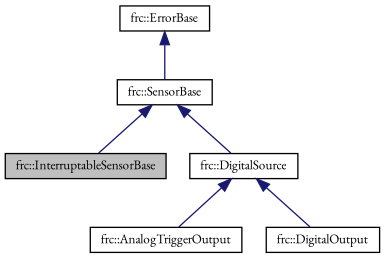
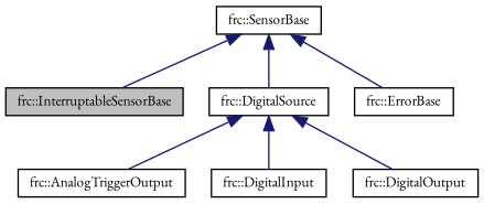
  digraph {
    fontname="EB Garamond"
    node [color=black fillcolor=white fontname="EB Garamond" fontsize=10 shape=record style=filled]
    edge [color=midnightblue dir=back fontname="EB Garamond" fontsize=10 labelfontname=Helvetica labelfontsize=10 style=solid]
    n1 [fillcolor=grey75 fontcolor=black height=0.2 label="frc::InterruptableSensorBase" width=0.4]
    n2 [height=0.2 label="frc::DigitalSource" width=0.4]
    n3 [height=0.2 label="frc::AnalogTriggerOutput" width=0.4]
+   n4 [height=0.2 label="frc::DigitalInput" width=0.4]
    n5 [height=0.2 label="frc::DigitalOutput" width=0.4]
    n6 [height=0.2 label="frc::SensorBase" width=0.4]
    n7 [height=0.2 label="frc::ErrorBase" width=0.4]
    n2 -> n3
+   n2 -> n4
    n2 -> n5
    n6 -> n1
    n6 -> n2
-   n7 -> n6
+   n6 -> n7
  }
